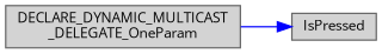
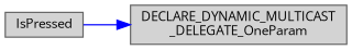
  digraph {
    rankdir=LR
    fontname="Open Sans"
    node [fillcolor=lightgrey fontname="Open Sans" fontsize=10 shape=box style=filled]
    n1 [color=gray40 fontcolor=black height=0.2 label="DECLARE_DYNAMIC_MULTICAST\l_DELEGATE_OneParam" width=0.4]
    n2 [color=grey40 height=0.2 label=IsPressed width=0.4]
-   n1 -> n2 [color=blue fontname="Open Sans" fontsize=10 labelfontname=Helvetica labelfontsize=10 style=solid]
+   n2 -> n1 [color=blue fontname="Open Sans" fontsize=10 labelfontname=Helvetica labelfontsize=10 style=solid]
  }
